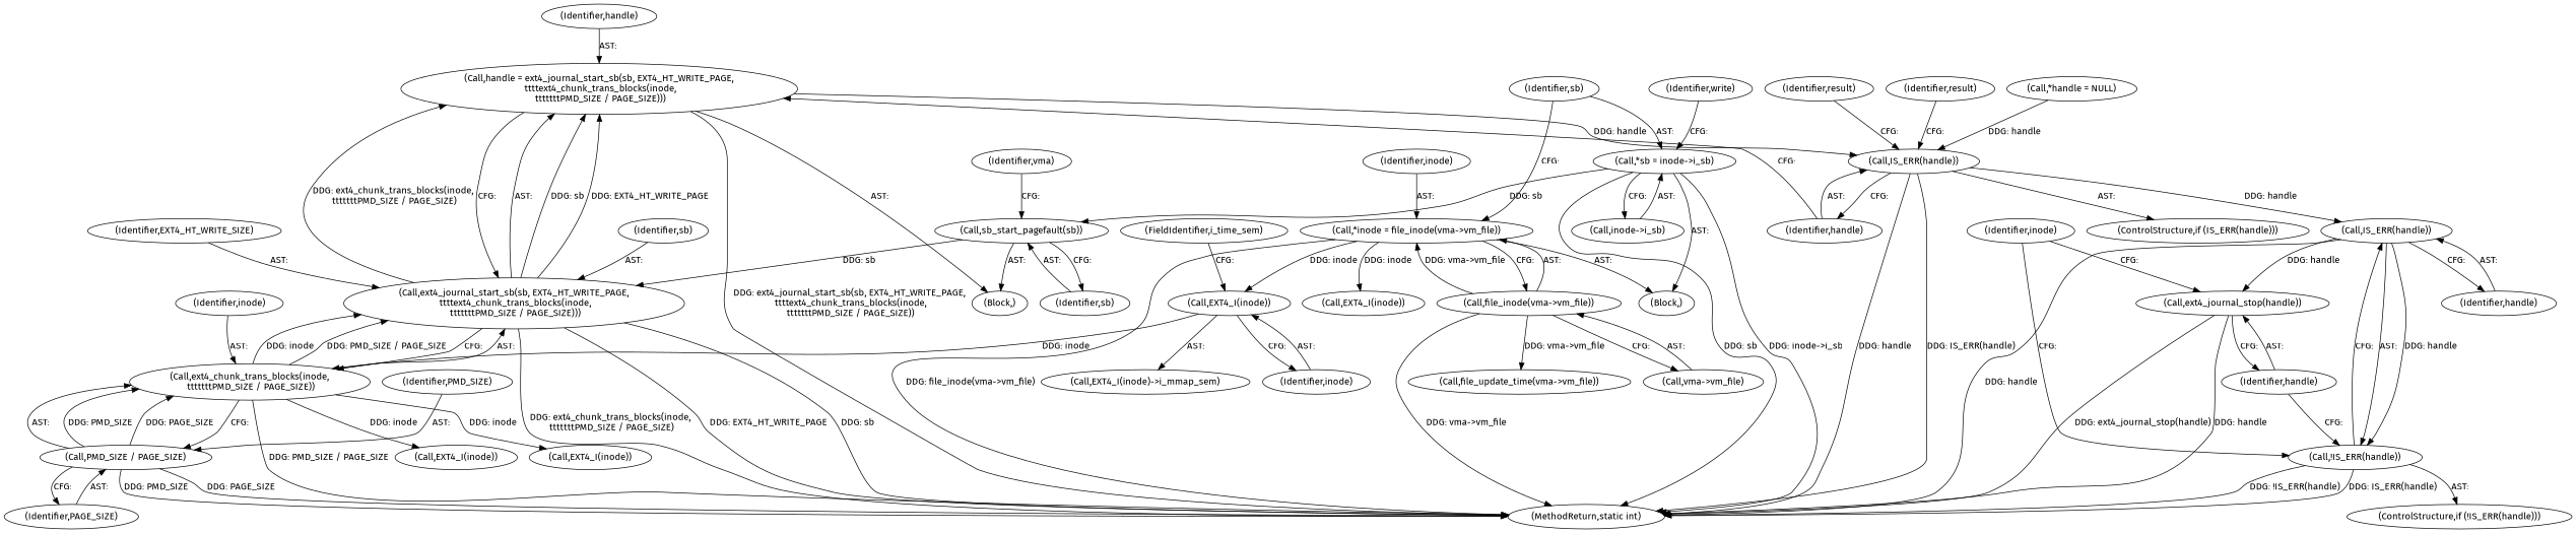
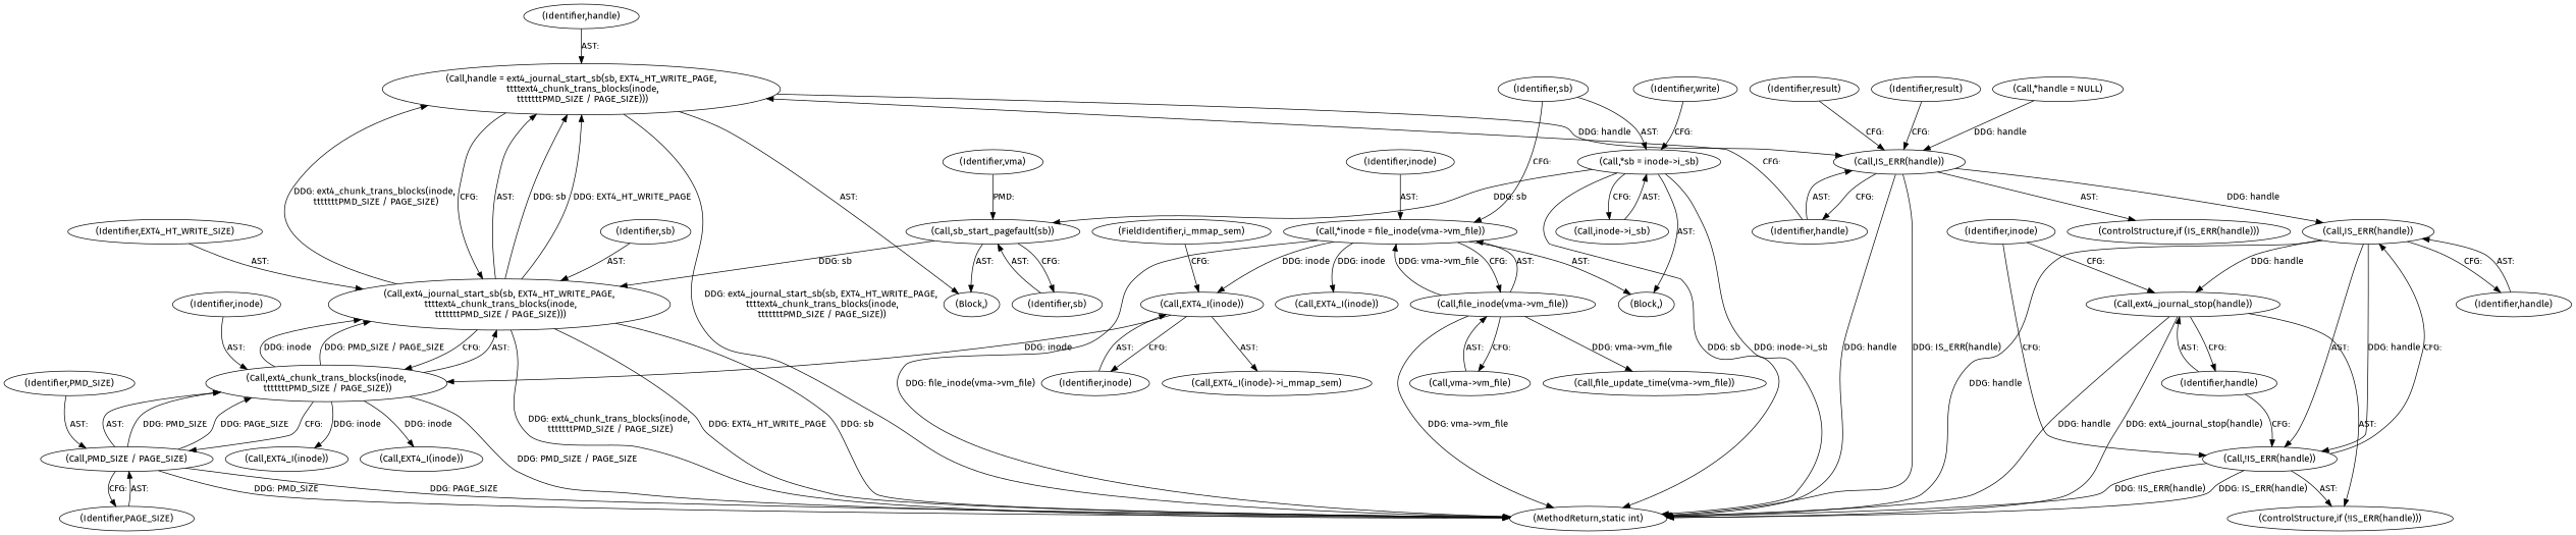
  digraph {
    fontname="Fira Sans"
    node [fontname="Fira Sans"]
    edge [fontname="Fira Sans"]
    n1 [label="(Call,handle = ext4_journal_start_sb(sb, EXT4_HT_WRITE_PAGE,\n \t\t\t\text4_chunk_trans_blocks(inode,\n \t\t\t\t\t\t\tPMD_SIZE / PAGE_SIZE)))"]
    n2 [label="(Call,ext4_journal_start_sb(sb, EXT4_HT_WRITE_PAGE,\n \t\t\t\text4_chunk_trans_blocks(inode,\n \t\t\t\t\t\t\tPMD_SIZE / PAGE_SIZE)))"]
    n3 [label="(Call,IS_ERR(handle))"]
    n4 [label="(MethodReturn,static int)"]
    n5 [label="(Block,)"]
    n6 [label="(Call,ext4_chunk_trans_blocks(inode,\n \t\t\t\t\t\t\tPMD_SIZE / PAGE_SIZE))"]
    n7 [label="(Call,IS_ERR(handle))"]
    n8 [label="(Identifier,handle)"]
    n9 [label="(ControlStructure,if (IS_ERR(handle)))"]
    n10 [label="(Call,PMD_SIZE / PAGE_SIZE)"]
    n11 [label="(Call,EXT4_I(inode))"]
    n12 [label="(Call,EXT4_I(inode))"]
    n13 [label="(Call,sb_start_pagefault(sb))"]
    n14 [label="(Identifier,sb)"]
    n15 [label="(Call,*sb = inode->i_sb)"]
    n16 [label="(Block,)"]
    n17 [label="(Call,inode->i_sb)"]
    n18 [label="(Identifier,PAGE_SIZE)"]
    n19 [label="(Call,EXT4_I(inode))"]
    n20 [label="(Identifier,inode)"]
    n21 [label="(Call,EXT4_I(inode)->i_mmap_sem)"]
    n22 [label="(Call,*inode = file_inode(vma->vm_file))"]
    n23 [label="(Call,file_inode(vma->vm_file))"]
    n24 [label="(Call,EXT4_I(inode))"]
    n25 [label="(Call,file_update_time(vma->vm_file))"]
    n26 [label="(Call,vma->vm_file)"]
    n27 [label="(Call,!IS_ERR(handle))"]
    n28 [label="(Call,ext4_journal_stop(handle))"]
    n29 [label="(Identifier,handle)"]
    n30 [label="(ControlStructure,if (!IS_ERR(handle)))"]
    n31 [label="(Identifier,handle)"]
    n32 [label="(Identifier,result)"]
    n33 [label="(Identifier,write)"]
    n34 [label="(Identifier,inode)"]
    n35 [label="(Identifier,inode)"]
    n36 [label="(Identifier,vma)"]
    n37 [label="(Identifier,inode)"]
    n38 [label="(Identifier,sb)"]
    n39 [label="(Identifier,sb)"]
    n40 [label="(Call,*handle = NULL)"]
    n41 [label="(Identifier,handle)"]
    n42 [label="(Identifier,PMD_SIZE)"]
    n43 [label="(Identifier,EXT4_HT_WRITE_SIZE)"]
    n44 [label="(Identifier,result)"]
-   n45 [label="(FieldIdentifier,i_time_sem)"]
+   n45 [label="(FieldIdentifier,i_mmap_sem)"]
    n1 -> n2 [label="CFG: "]
    n1 -> n3 [label="DDG: handle"]
    n1 -> n4 [label="DDG: ext4_journal_start_sb(sb, EXT4_HT_WRITE_PAGE,\n \t\t\t\text4_chunk_trans_blocks(inode,\n \t\t\t\t\t\t\tPMD_SIZE / PAGE_SIZE))"]
    n1 -> n5 [label="AST: "]
    n2 -> n1 [label="AST: "]
    n2 -> n1 [label="DDG: sb"]
    n2 -> n1 [label="DDG: EXT4_HT_WRITE_PAGE"]
    n2 -> n1 [label="DDG: ext4_chunk_trans_blocks(inode,\n \t\t\t\t\t\t\tPMD_SIZE / PAGE_SIZE)"]
    n2 -> n4 [label="DDG: EXT4_HT_WRITE_PAGE"]
    n2 -> n4 [label="DDG: sb"]
    n2 -> n4 [label="DDG: ext4_chunk_trans_blocks(inode,\n \t\t\t\t\t\t\tPMD_SIZE / PAGE_SIZE)"]
    n2 -> n6 [label="CFG: "]
    n3 -> n4 [label="DDG: handle"]
    n3 -> n4 [label="DDG: IS_ERR(handle)"]
    n3 -> n7 [label="DDG: handle"]
    n3 -> n8 [label="CFG: "]
    n3 -> n9 [label="AST: "]
    n6 -> n2 [label="AST: "]
    n6 -> n2 [label="DDG: inode"]
    n6 -> n2 [label="DDG: PMD_SIZE / PAGE_SIZE"]
    n6 -> n4 [label="DDG: PMD_SIZE / PAGE_SIZE"]
    n6 -> n10 [label="CFG: "]
    n6 -> n11 [label="DDG: inode"]
    n6 -> n12 [label="DDG: inode"]
    n7 -> n4 [label="DDG: handle"]
    n7 -> n27 [label="AST: "]
    n7 -> n27 [label="DDG: handle"]
    n7 -> n28 [label="DDG: handle"]
    n7 -> n29 [label="CFG: "]
    n8 -> n1 [label="CFG: "]
    n8 -> n3 [label="AST: "]
    n10 -> n4 [label="DDG: PAGE_SIZE"]
    n10 -> n4 [label="DDG: PMD_SIZE"]
    n10 -> n6 [label="AST: "]
    n10 -> n6 [label="DDG: PMD_SIZE"]
    n10 -> n6 [label="DDG: PAGE_SIZE"]
    n10 -> n18 [label="CFG: "]
    n13 -> n2 [label="DDG: sb"]
    n13 -> n5 [label="AST: "]
    n13 -> n14 [label="CFG: "]
    n14 -> n13 [label="AST: "]
    n15 -> n4 [label="DDG: inode->i_sb"]
    n15 -> n4 [label="DDG: sb"]
    n15 -> n13 [label="DDG: sb"]
    n15 -> n16 [label="AST: "]
    n15 -> n17 [label="CFG: "]
    n17 -> n15 [label="AST: "]
    n18 -> n10 [label="AST: "]
    n19 -> n6 [label="DDG: inode"]
    n19 -> n20 [label="CFG: "]
    n19 -> n21 [label="AST: "]
    n20 -> n19 [label="AST: "]
    n22 -> n4 [label="DDG: file_inode(vma->vm_file)"]
    n22 -> n16 [label="AST: "]
    n22 -> n19 [label="DDG: inode"]
    n22 -> n23 [label="CFG: "]
    n22 -> n24 [label="DDG: inode"]
    n23 -> n4 [label="DDG: vma->vm_file"]
    n23 -> n22 [label="AST: "]
    n23 -> n22 [label="DDG: vma->vm_file"]
    n23 -> n25 [label="DDG: vma->vm_file"]
    n23 -> n26 [label="CFG: "]
    n26 -> n23 [label="AST: "]
    n27 -> n4 [label="DDG: !IS_ERR(handle)"]
    n27 -> n4 [label="DDG: IS_ERR(handle)"]
    n27 -> n7 [label="CFG: "]
    n27 -> n30 [label="AST: "]
    n28 -> n4 [label="DDG: ext4_journal_stop(handle)"]
    n28 -> n4 [label="DDG: handle"]
+   n28 -> n30 [label="AST: "]
    n28 -> n31 [label="CFG: "]
    n29 -> n7 [label="AST: "]
    n31 -> n27 [label="CFG: "]
    n31 -> n28 [label="AST: "]
    n32 -> n3 [label="CFG: "]
    n33 -> n15 [label="CFG: "]
    n34 -> n6 [label="AST: "]
    n35 -> n27 [label="CFG: "]
    n35 -> n28 [label="CFG: "]
-   n36 -> n13 [label="CFG: "]
+   n36 -> n13 [label="PMD: "]
    n37 -> n22 [label="AST: "]
    n38 -> n15 [label="AST: "]
    n38 -> n22 [label="CFG: "]
    n39 -> n2 [label="AST: "]
    n40 -> n3 [label="DDG: handle"]
    n41 -> n1 [label="AST: "]
    n42 -> n10 [label="AST: "]
    n43 -> n2 [label="AST: "]
    n44 -> n3 [label="CFG: "]
    n45 -> n19 [label="CFG: "]
  }
